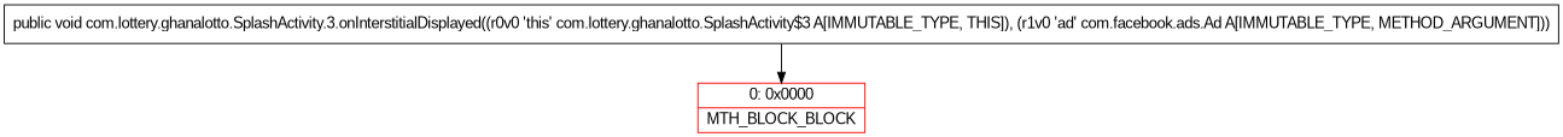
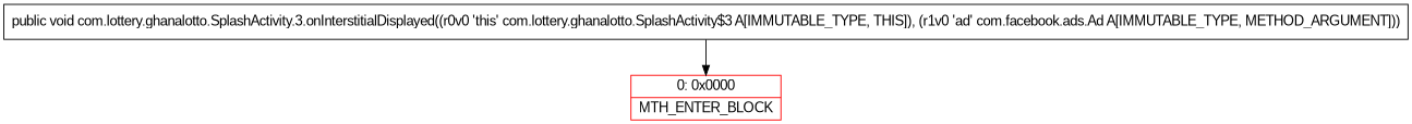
  digraph {
    fontname="Liberation Sans"
    node [shape=record fontname="Liberation Sans"]
-   n1 [color=red label="{0\:\ 0x0000|MTH_BLOCK_BLOCK\l}"]
+   n1 [color=red label="{0\:\ 0x0000|MTH_ENTER_BLOCK\l}"]
    n2 [label="{public void com.lottery.ghanalotto.SplashActivity.3.onInterstitialDisplayed((r0v0 'this' com.lottery.ghanalotto.SplashActivity$3 A[IMMUTABLE_TYPE, THIS]), (r1v0 'ad' com.facebook.ads.Ad A[IMMUTABLE_TYPE, METHOD_ARGUMENT])) }"]
    subgraph cluster_1 {
      label="R(0)"
    }
    n2 -> n1 [fontname="Liberation Sans"]
  }
